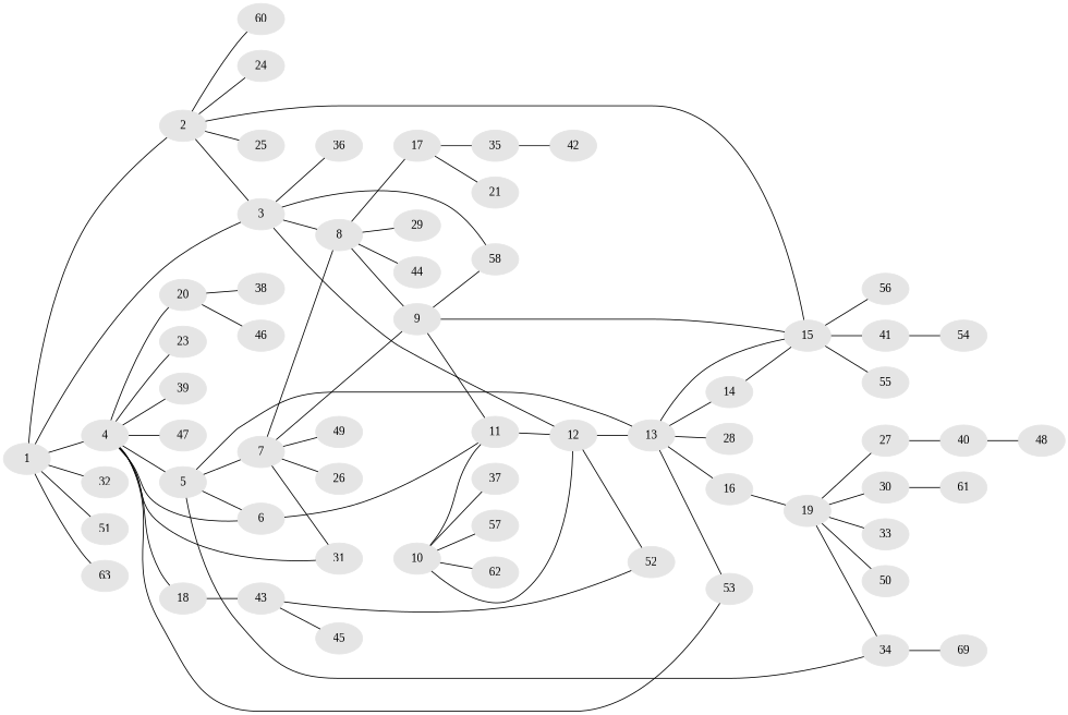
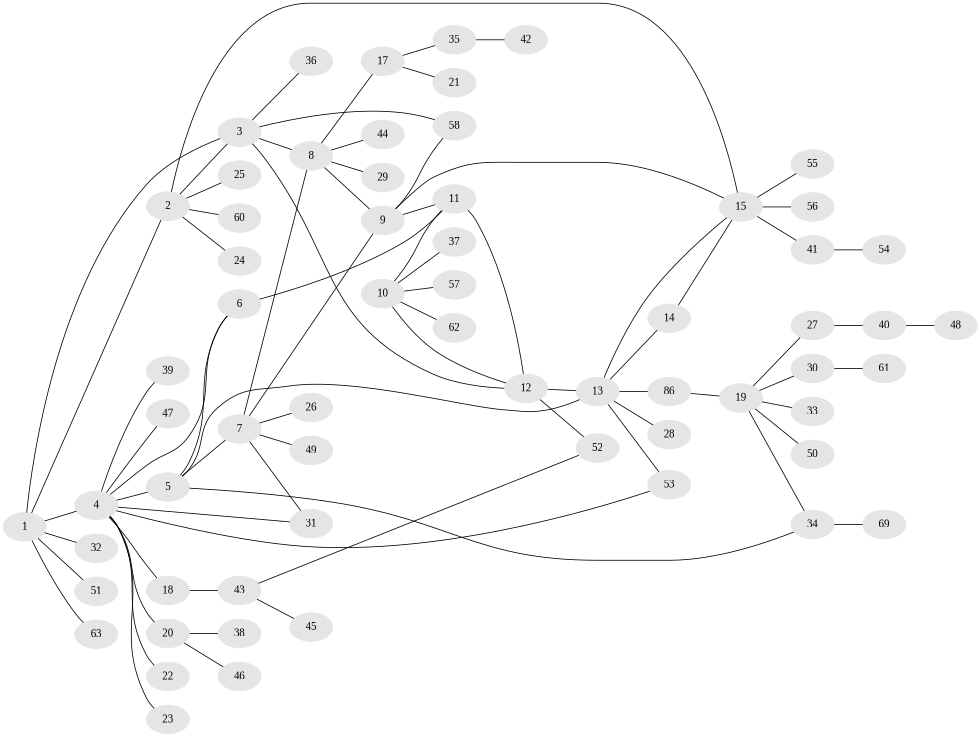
  graph {
    fontname="Liberation Serif"
    rankdir=LR
    node [color=gray90 fontname="Liberation Serif" style=filled]
    edge [fontname="Liberation Serif"]
    1
    2
    3
    4
    32
    51
    63
    15
    24
    25
    60
    8
    12
    36
    58
    5
    6
    18
    20
+   22
    23
    31
    39
    47
    53
    41
    55
    56
    9
    17
    29
    44
    13
    52
    7
    34
    11
    43
    38
    46
    26
    49
    14
-   16
+   16 [label=86]
    28
    n46 [label=69]
    21
    35
    10
    37
    57
    62
    19
    54
    27
    30
    33
    50
    42
    45
    40
    61
    48
    1 -- 2
    1 -- 3
    1 -- 4
    1 -- 32
    1 -- 51
    1 -- 63
    2 -- 3
    2 -- 15
    2 -- 24
    2 -- 25
    2 -- 60
    3 -- 8
    3 -- 12
    3 -- 36
    3 -- 58
    4 -- 5
    4 -- 6
    4 -- 18
    4 -- 20
+   4 -- 22
    4 -- 23
    4 -- 31
    4 -- 39
    4 -- 47
    4 -- 53
    15 -- 41
    15 -- 55
    15 -- 56
    8 -- 9
    8 -- 17
    8 -- 29
    8 -- 44
    12 -- 13
    12 -- 52
    5 -- 6
    5 -- 13
    5 -- 7
    5 -- 34
    6 -- 11
    18 -- 43
    20 -- 38
    20 -- 46
    41 -- 54
    9 -- 15
    9 -- 58
    9 -- 11
    17 -- 21
    17 -- 35
    13 -- 15
    13 -- 53
    13 -- 14
    13 -- 16
    13 -- 28
    7 -- 8
    7 -- 31
    7 -- 9
    7 -- 26
    7 -- 49
    34 -- n46
    11 -- 12
    43 -- 52
    43 -- 45
    14 -- 15
    16 -- 19
    35 -- 42
    10 -- 12
    10 -- 11
    10 -- 37
    10 -- 57
    10 -- 62
    19 -- 34
    19 -- 27
    19 -- 30
    19 -- 33
    19 -- 50
    27 -- 40
    30 -- 61
    40 -- 48
  }
